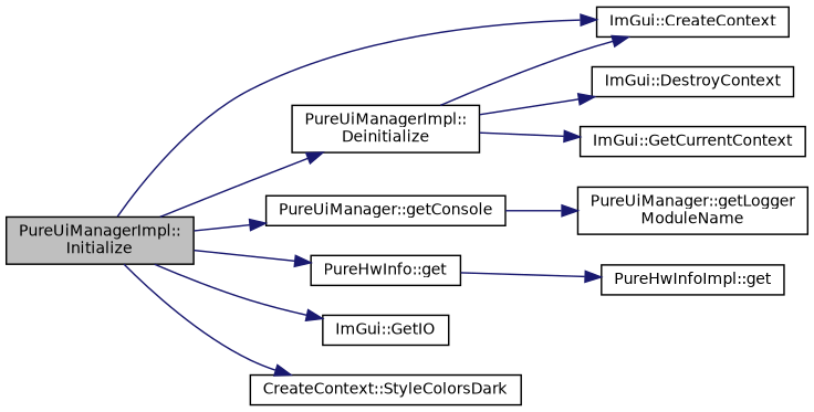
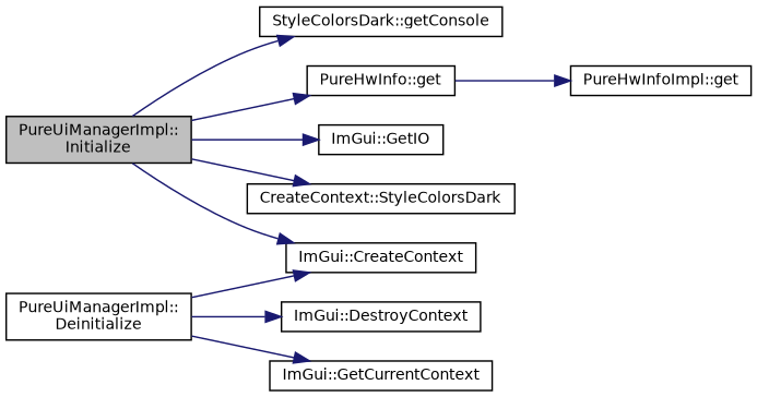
  digraph {
    rankdir=LR
    node [color=black fillcolor=white fontname=Helvetica fontsize=10 shape=record style=filled]
    edge [color=midnightblue fontname=Helvetica fontsize=10 labelfontname=Helvetica labelfontsize=10 style=solid]
    n1 [fillcolor=grey75 fontcolor=black height=0.2 label="PureUiManagerImpl::\lInitialize" width=0.4]
    n2 [height=0.2 label="ImGui::CreateContext" width=0.4]
    n3 [height=0.2 label="PureUiManagerImpl::\lDeinitialize" width=0.4]
-   n4 [height=0.2 label="PureUiManager::getConsole" width=0.4]
+   n4 [height=0.2 label="StyleColorsDark::getConsole" width=0.4]
    n5 [height=0.2 label="PureHwInfo::get" width=0.4]
    n6 [height=0.2 label="ImGui::GetIO" width=0.4]
    n7 [height=0.2 label="CreateContext::StyleColorsDark" width=0.4]
    n8 [height=0.2 label="ImGui::DestroyContext" width=0.4]
    n9 [height=0.2 label="ImGui::GetCurrentContext" width=0.4]
-   n10 [height=0.2 label="PureUiManager::getLogger\lModuleName" width=0.4]
    n11 [height=0.2 label="PureHwInfoImpl::get" width=0.4]
    n1 -> n2
-   n1 -> n3
    n1 -> n4
    n1 -> n5
    n1 -> n6
    n1 -> n7
    n3 -> n2
    n3 -> n8
    n3 -> n9
-   n4 -> n10
    n5 -> n11
  }
